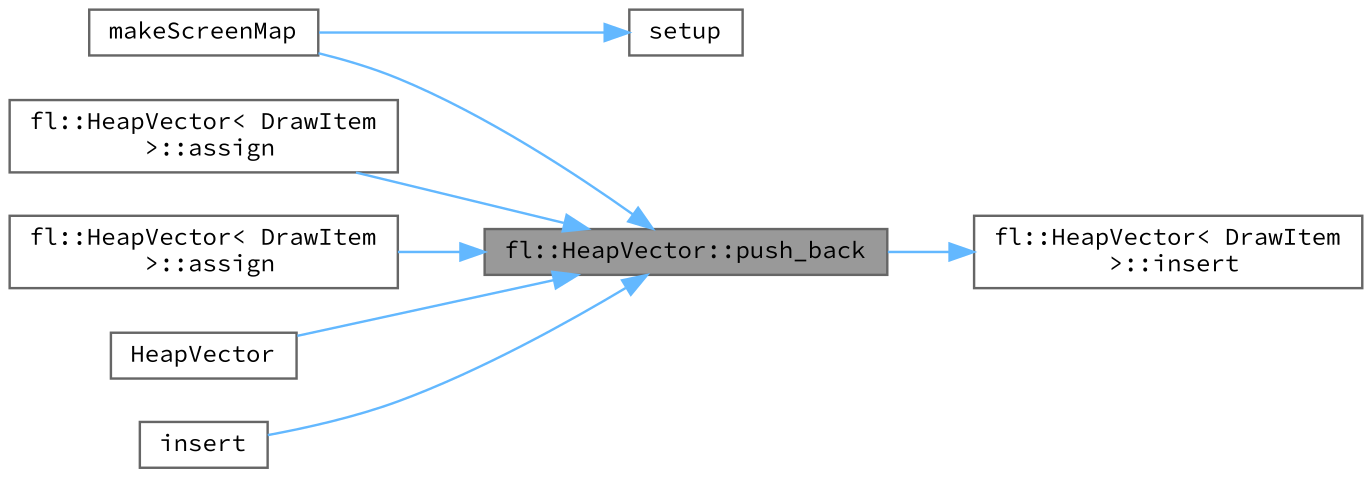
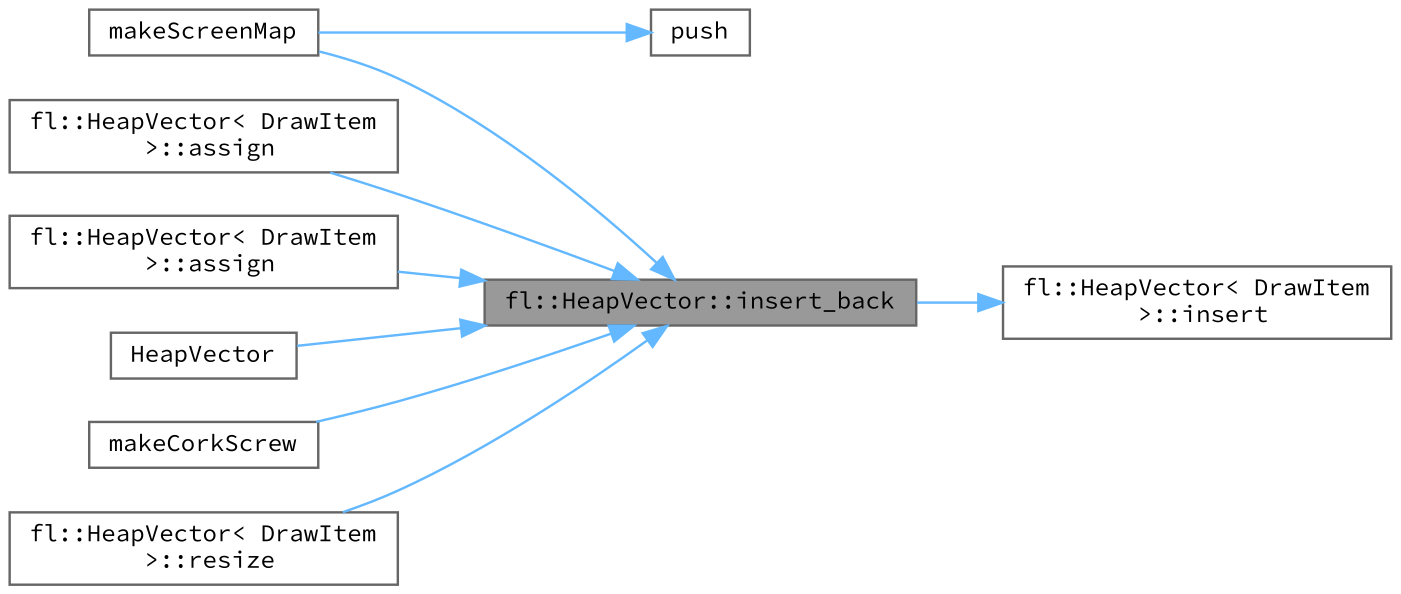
  digraph {
    fontname="Source Code Pro"
    rankdir=RL
    node [color=grey40 fillcolor=white fontname="Source Code Pro" fontsize=10 shape=box style=filled]
    edge [color=steelblue1 dir=back fontname="Source Code Pro" fontsize=10 labelfontname=Helvetica labelfontsize=10 style=solid]
-   n1 [color=gray40 fillcolor=grey60 fontcolor=black height=0.2 label="fl::HeapVector::push_back" width=0.4]
+   n1 [color=gray40 fillcolor=grey60 fontcolor=black height=0.2 label="fl::HeapVector::insert_back" width=0.4]
    n2 [height=0.2 label="fl::HeapVector\< DrawItem\l \>::assign" width=0.4]
    n3 [height=0.2 label="fl::HeapVector\< DrawItem\l \>::assign" width=0.4]
    n4 [height=0.2 label=HeapVector width=0.4]
-   n5 [height=0.2 label=insert width=0.4]
+   n5 [height=0.2 label=makeCorkScrew width=0.4]
    n6 [height=0.2 label=makeScreenMap width=0.4]
+   n7 [height=0.2 label="fl::HeapVector\< DrawItem\l \>::resize" width=0.4]
    n8 [height=0.2 label="fl::HeapVector\< DrawItem\l \>::insert" width=0.4]
-   n9 [height=0.2 label=setup width=0.4]
+   n9 [height=0.2 label=push width=0.4]
    n1 -> n2
    n1 -> n3
    n1 -> n4
    n1 -> n5
    n1 -> n6
+   n1 -> n7
    n8 -> n1
    n9 -> n6
  }
